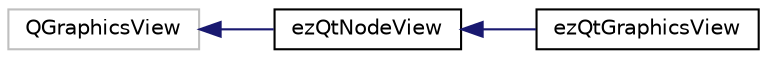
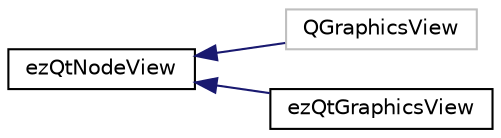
  digraph {
    rankdir=LR
    node [color=black fillcolor=white fontname=Helvetica fontsize=10 shape=record style=filled]
    edge [color=midnightblue dir=back fontname=Helvetica fontsize=10 labelfontname=Helvetica labelfontsize=10 style=solid]
    n1 [color=grey75 height=0.2 label=QGraphicsView width=0.4]
    n2 [height=0.2 label=ezQtNodeView width=0.4]
    n3 [height=0.2 label=ezQtGraphicsView width=0.4]
-   n1 -> n2
+   n2 -> n1
    n2 -> n3
  }
